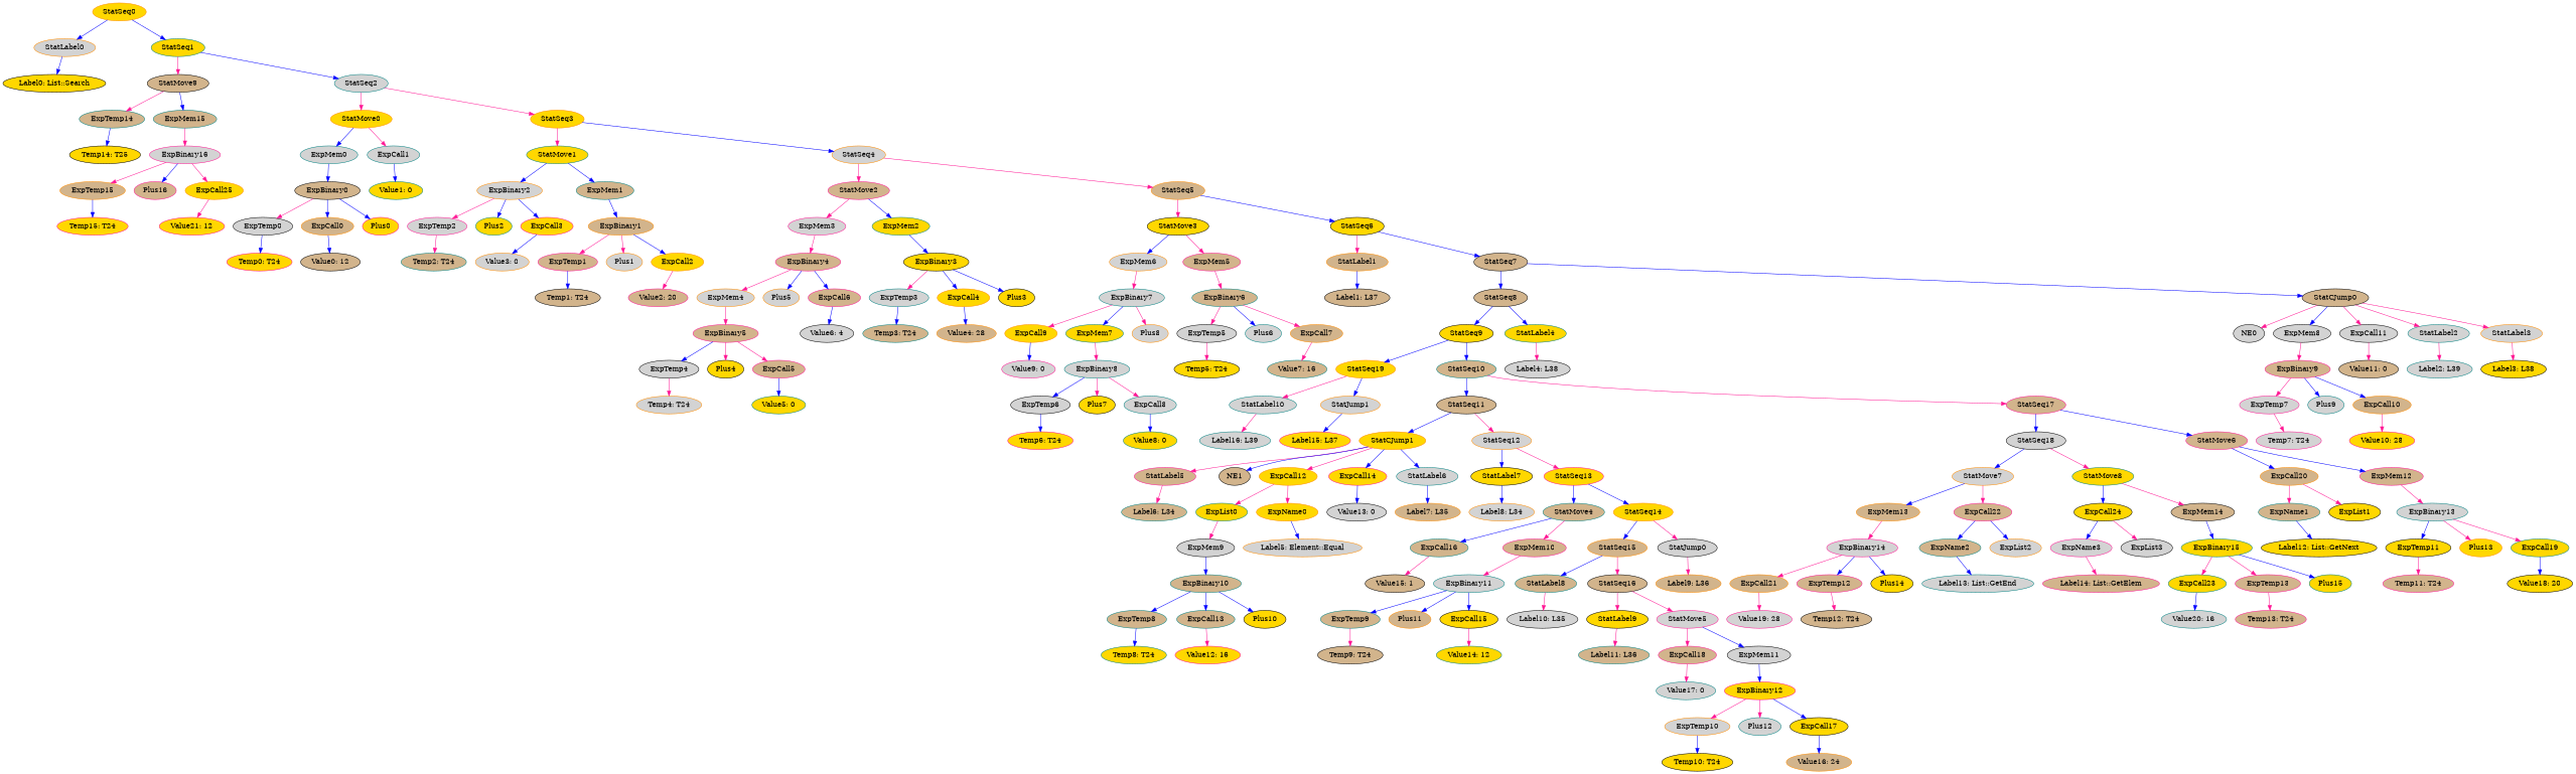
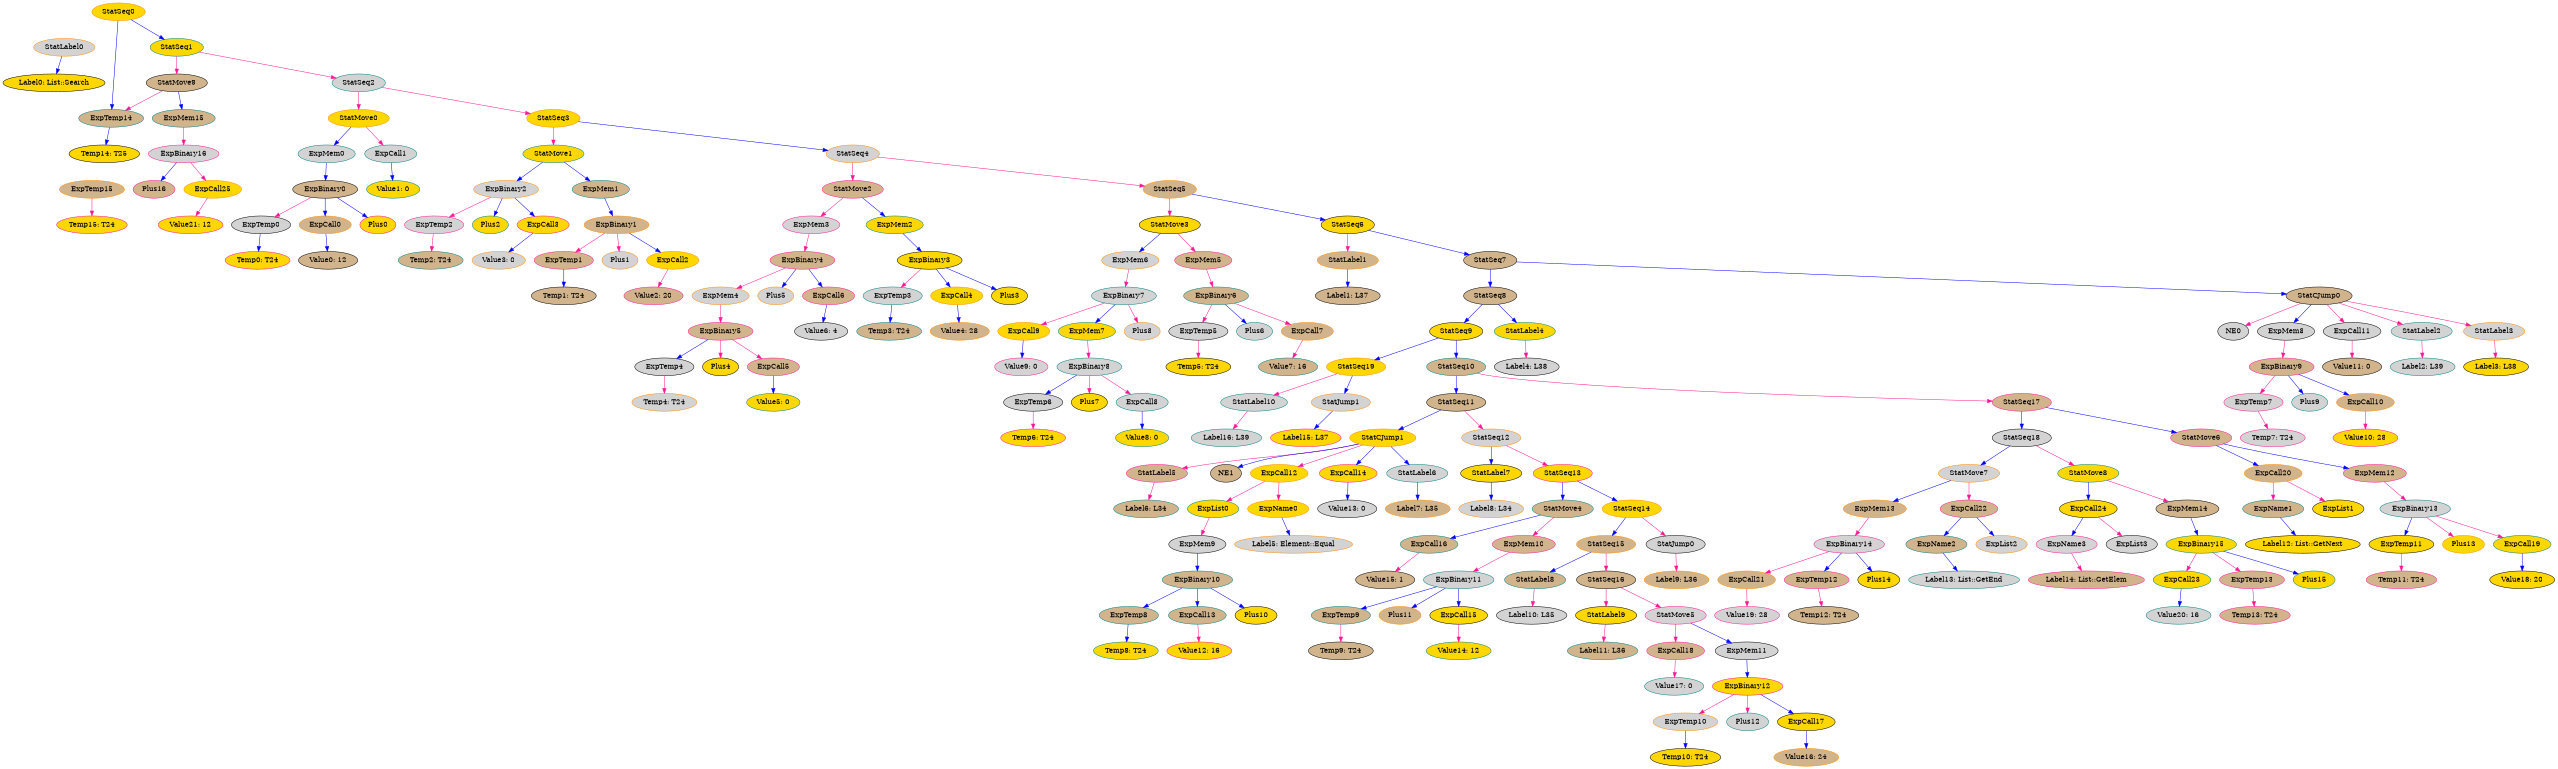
  digraph {
    ordering=out
    node [color=teal fillcolor=tan style=filled]
    edge [color=blue]
    ExpBinary16 [color=deeppink fillcolor=lightgrey]
    ExpTemp15 [color=darkorange]
    Plus16 [color=deeppink]
    ExpCall25 [color=darkorange fillcolor=gold]
    "Temp15: T24" [color=deeppink fillcolor=gold]
    "Value21: 12" [color=deeppink fillcolor=gold]
    StatMove9 [color=black]
    ExpTemp14
    ExpMem15
    "Temp14: T25" [color=black fillcolor=gold]
    StatLabel10 [fillcolor=lightgrey]
    "Label16: L39" [fillcolor=lightgrey]
    StatSeq19 [color=darkorange fillcolor=gold]
    StatJump1 [color=darkorange fillcolor=lightgrey]
    "Label15: L37" [color=deeppink fillcolor=gold]
    StatSeq9 [color=black fillcolor=gold]
    StatSeq10
    StatSeq11 [color=black]
    StatSeq17 [color=deeppink]
    StatCJump1 [color=darkorange fillcolor=gold]
    StatSeq12 [color=darkorange fillcolor=lightgrey]
    StatSeq18 [color=black fillcolor=lightgrey]
    StatMove6 [color=deeppink]
    ExpCall24 [color=black fillcolor=gold]
    ExpName3 [color=deeppink fillcolor=lightgrey]
    ExpList3 [color=black fillcolor=lightgrey]
    "Label14: List::GetElem" [color=deeppink]
    ExpMem14 [color=black]
    ExpBinary15 [fillcolor=gold]
    ExpCall23 [fillcolor=gold]
    ExpTemp13 [color=deeppink]
    Plus15 [fillcolor=gold]
    "Value20: 16" [fillcolor=lightgrey]
    "Temp13: T24" [color=deeppink]
    StatMove7 [color=darkorange fillcolor=lightgrey]
    StatMove8 [fillcolor=gold]
    ExpMem13 [color=darkorange]
    ExpCall22 [color=deeppink]
    ExpBinary14 [color=deeppink fillcolor=lightgrey]
    ExpName2
    ExpList2 [color=darkorange fillcolor=lightgrey]
    "Label13: List::GetEnd" [fillcolor=lightgrey]
    ExpCall21 [color=darkorange]
    ExpTemp12 [color=deeppink]
    Plus14 [color=black fillcolor=gold]
    "Value19: 28" [color=deeppink fillcolor=lightgrey]
    "Temp12: T24" [color=black]
    ExpCall20 [color=darkorange]
    ExpName1
    ExpList1 [color=black fillcolor=gold]
    "Label12: List::GetNext" [color=black fillcolor=gold]
    ExpMem6 [color=darkorange fillcolor=lightgrey]
    ExpBinary7 [fillcolor=lightgrey]
    ExpCall9 [color=darkorange fillcolor=gold]
    ExpMem7 [fillcolor=gold]
    Plus8 [color=darkorange fillcolor=lightgrey]
    "Value9: 0" [color=deeppink fillcolor=lightgrey]
    ExpBinary8 [fillcolor=lightgrey]
    ExpTemp6 [color=black fillcolor=lightgrey]
    "Temp6: T24" [color=deeppink fillcolor=gold]
    ExpMem12 [color=deeppink]
    ExpBinary13 [fillcolor=lightgrey]
    ExpTemp11 [color=black fillcolor=gold]
    Plus13 [color=darkorange fillcolor=gold]
    ExpCall19 [fillcolor=gold]
    Plus7 [color=black fillcolor=gold]
    ExpCall8 [fillcolor=lightgrey]
    "Value8: 0" [fillcolor=gold]
    StatMove3 [color=black fillcolor=gold]
    ExpMem5 [color=deeppink]
    ExpBinary6
    ExpTemp5 [color=black fillcolor=lightgrey]
    Plus6 [fillcolor=lightgrey]
    ExpCall7 [color=darkorange]
    ExpMem3 [color=deeppink fillcolor=lightgrey]
    ExpBinary4 [color=deeppink]
    ExpMem4 [color=darkorange fillcolor=lightgrey]
    Plus5 [color=darkorange fillcolor=lightgrey]
    ExpCall6 [color=deeppink]
    ExpBinary5 [color=deeppink]
    "Value6: 4" [color=black fillcolor=lightgrey]
    StatLabel7 [color=black fillcolor=gold]
    "Label8: L34" [color=darkorange fillcolor=lightgrey]
    ExpTemp4 [color=black fillcolor=lightgrey]
    Plus4 [color=black fillcolor=gold]
    ExpCall5 [color=deeppink]
    "Temp4: T24" [color=darkorange fillcolor=lightgrey]
    "Value5: 0" [fillcolor=gold]
    StatLabel5 [color=deeppink]
    NE1 [color=black]
    ExpCall12 [color=darkorange fillcolor=gold]
    ExpCall14 [color=deeppink fillcolor=gold]
    StatLabel6 [fillcolor=lightgrey]
    StatSeq13 [color=deeppink fillcolor=gold]
    "Label6: L34"
    ExpList0 [fillcolor=gold]
    ExpName0 [color=darkorange fillcolor=gold]
    "Value13: 0" [color=black fillcolor=lightgrey]
    "Label7: L35" [color=darkorange]
    StatMove4
    StatSeq14 [color=darkorange fillcolor=gold]
    StatSeq2 [fillcolor=lightgrey]
    StatMove0 [color=darkorange fillcolor=gold]
    StatSeq3 [color=darkorange fillcolor=gold]
    ExpMem0 [fillcolor=lightgrey]
    ExpCall1 [fillcolor=lightgrey]
    StatMove1 [fillcolor=gold]
    StatSeq4 [color=darkorange fillcolor=lightgrey]
    ExpBinary0 [color=black]
    "Value1: 0" [fillcolor=gold]
    ExpBinary2 [color=darkorange fillcolor=lightgrey]
    ExpMem1
    StatMove2 [color=deeppink]
    StatSeq5 [color=darkorange]
    "Temp5: T24" [color=black fillcolor=gold]
    "Value7: 16"
    ExpTemp0 [color=black fillcolor=lightgrey]
    ExpCall0 [color=darkorange]
    Plus0 [color=deeppink fillcolor=gold]
    "Temp0: T24" [color=deeppink fillcolor=gold]
    "Value0: 12" [color=black]
    ExpCall18 [color=deeppink]
    "Value17: 0" [fillcolor=lightgrey]
    ExpBinary1 [color=darkorange]
    ExpTemp1 [color=deeppink]
    Plus1 [color=darkorange fillcolor=lightgrey]
    ExpCall2 [color=darkorange fillcolor=gold]
    "Temp1: T24" [color=black]
    "Value2: 20" [color=deeppink]
    ExpTemp2 [color=deeppink fillcolor=lightgrey]
    Plus2 [fillcolor=gold]
    ExpCall3 [color=deeppink fillcolor=gold]
    "Temp2: T24"
    "Value3: 0" [color=darkorange fillcolor=lightgrey]
    StatLabel0 [color=darkorange fillcolor=lightgrey]
    "Label0: List::Search" [color=black fillcolor=gold]
    "Temp8: T24" [fillcolor=gold]
    ExpTemp8
    "Value12: 16" [color=deeppink fillcolor=gold]
    ExpCall13
    StatSeq0 [color=darkorange fillcolor=gold]
    StatSeq1 [fillcolor=gold]
    "Temp11: T24" [color=deeppink]
    StatSeq6 [color=black fillcolor=gold]
    StatLabel1 [color=darkorange]
    StatSeq7 [color=black]
    "Label1: L37" [color=black]
    StatSeq8 [color=black]
    StatCJump0 [color=black]
    StatLabel4 [fillcolor=gold]
    NE0 [color=black fillcolor=lightgrey]
    ExpMem8 [color=black fillcolor=lightgrey]
    ExpCall11 [color=black fillcolor=lightgrey]
    StatLabel2 [fillcolor=lightgrey]
    StatLabel3 [color=darkorange fillcolor=lightgrey]
    "Label10: L35" [color=black fillcolor=lightgrey]
    StatLabel8
    ExpTemp3 [fillcolor=lightgrey]
    "Temp3: T24"
    "Label4: L38" [color=black fillcolor=lightgrey]
    ExpMem2 [fillcolor=gold]
    StatSeq15 [color=darkorange]
    StatSeq16 [color=black]
    StatLabel9 [color=black fillcolor=gold]
    StatMove5 [color=deeppink fillcolor=lightgrey]
    "Label11: L36"
    ExpMem11 [color=black fillcolor=lightgrey]
    ExpTemp7 [color=deeppink fillcolor=lightgrey]
    "Temp7: T24" [color=deeppink fillcolor=lightgrey]
    ExpBinary3 [color=black fillcolor=gold]
    ExpCall4 [color=darkorange fillcolor=gold]
    Plus3 [color=black fillcolor=gold]
    "Value4: 28" [color=darkorange]
    StatJump0 [color=black fillcolor=lightgrey]
    "Label9: L36" [color=darkorange]
    ExpBinary11 [fillcolor=lightgrey]
    ExpTemp9
    Plus11 [color=darkorange]
    ExpCall15 [color=black fillcolor=gold]
    "Temp9: T24" [color=black]
    "Value14: 12" [fillcolor=gold]
    ExpMem9 [color=black fillcolor=lightgrey]
    ExpBinary10
    Plus10 [color=black fillcolor=gold]
    ExpCall16
    ExpMem10 [color=deeppink]
    "Value15: 1" [color=black]
    ExpBinary9 [color=deeppink]
    "Value11: 0" [color=black]
    "Label2: L39" [fillcolor=lightgrey]
    "Label3: L38" [color=black fillcolor=gold]
    Plus9 [fillcolor=lightgrey]
    ExpCall10 [color=darkorange]
    "Value10: 28" [color=deeppink fillcolor=gold]
    "Value18: 20" [color=black fillcolor=gold]
    ExpBinary12 [color=deeppink fillcolor=gold]
    ExpTemp10 [color=darkorange fillcolor=lightgrey]
    Plus12 [fillcolor=lightgrey]
    ExpCall17 [color=black fillcolor=gold]
    "Temp10: T24" [color=black fillcolor=gold]
    "Value16: 24" [color=darkorange]
    "Label5: Element::Equal" [color=darkorange fillcolor=lightgrey]
-   ExpBinary16 -> ExpTemp15 [color=deeppink]
    ExpBinary16 -> Plus16
    ExpBinary16 -> ExpCall25 [color=deeppink]
-   ExpTemp15 -> "Temp15: T24"
+   ExpTemp15 -> "Temp15: T24" [color=deeppink]
    ExpCall25 -> "Value21: 12" [color=deeppink]
    StatMove9 -> ExpTemp14 [color=deeppink]
    StatMove9 -> ExpMem15
    ExpTemp14 -> "Temp14: T25"
    ExpMem15 -> ExpBinary16 [color=deeppink]
    StatLabel10 -> "Label16: L39" [color=deeppink]
    StatSeq19 -> StatLabel10 [color=deeppink]
    StatSeq19 -> StatJump1
    StatJump1 -> "Label15: L37"
    StatSeq9 -> StatSeq19
    StatSeq9 -> StatSeq10
    StatSeq10 -> StatSeq11
    StatSeq10 -> StatSeq17 [color=deeppink]
    StatSeq11 -> StatCJump1
    StatSeq11 -> StatSeq12 [color=deeppink]
    StatSeq17 -> StatSeq18
    StatSeq17 -> StatMove6
    StatCJump1 -> StatLabel5 [color=deeppink]
    StatCJump1 -> NE1
    StatCJump1 -> ExpCall12 [color=deeppink]
    StatCJump1 -> ExpCall14
    StatCJump1 -> StatLabel6
    StatSeq12 -> StatLabel7
    StatSeq12 -> StatSeq13 [color=deeppink]
    StatSeq18 -> StatMove7
    StatSeq18 -> StatMove8 [color=deeppink]
    StatMove6 -> ExpCall20
    StatMove6 -> ExpMem12
    ExpCall24 -> ExpName3
    ExpCall24 -> ExpList3 [color=deeppink]
    ExpName3 -> "Label14: List::GetElem" [color=deeppink]
    ExpMem14 -> ExpBinary15
    ExpBinary15 -> ExpCall23 [color=deeppink]
    ExpBinary15 -> ExpTemp13 [color=deeppink]
    ExpBinary15 -> Plus15
    ExpCall23 -> "Value20: 16"
    ExpTemp13 -> "Temp13: T24" [color=deeppink]
    StatMove7 -> ExpMem13
    StatMove7 -> ExpCall22 [color=deeppink]
    StatMove8 -> ExpCall24
    StatMove8 -> ExpMem14 [color=deeppink]
    ExpMem13 -> ExpBinary14 [color=deeppink]
    ExpCall22 -> ExpName2
    ExpCall22 -> ExpList2
    ExpBinary14 -> ExpCall21 [color=deeppink]
    ExpBinary14 -> ExpTemp12
    ExpBinary14 -> Plus14
    ExpName2 -> "Label13: List::GetEnd"
    ExpCall21 -> "Value19: 28" [color=deeppink]
    ExpTemp12 -> "Temp12: T24" [color=deeppink]
    ExpCall20 -> ExpName1 [color=deeppink]
    ExpCall20 -> ExpList1 [color=deeppink]
    ExpName1 -> "Label12: List::GetNext"
    ExpMem6 -> ExpBinary7 [color=deeppink]
    ExpBinary7 -> ExpCall9 [color=deeppink]
    ExpBinary7 -> ExpMem7
    ExpBinary7 -> Plus8 [color=deeppink]
    ExpCall9 -> "Value9: 0"
    ExpMem7 -> ExpBinary8 [color=deeppink]
    ExpBinary8 -> ExpTemp6
    ExpBinary8 -> Plus7 [color=deeppink]
    ExpBinary8 -> ExpCall8 [color=deeppink]
-   ExpTemp6 -> "Temp6: T24"
+   ExpTemp6 -> "Temp6: T24" [color=deeppink]
    ExpMem12 -> ExpBinary13 [color=deeppink]
    ExpBinary13 -> ExpTemp11
    ExpBinary13 -> Plus13 [color=deeppink]
    ExpBinary13 -> ExpCall19 [color=deeppink]
    ExpTemp11 -> "Temp11: T24" [color=deeppink]
    ExpCall19 -> "Value18: 20"
    ExpCall8 -> "Value8: 0"
    StatMove3 -> ExpMem6
    StatMove3 -> ExpMem5 [color=deeppink]
    ExpMem5 -> ExpBinary6 [color=deeppink]
    ExpBinary6 -> ExpTemp5 [color=deeppink]
    ExpBinary6 -> Plus6
    ExpBinary6 -> ExpCall7 [color=deeppink]
    ExpTemp5 -> "Temp5: T24" [color=deeppink]
    ExpCall7 -> "Value7: 16" [color=deeppink]
    ExpMem3 -> ExpBinary4 [color=deeppink]
    ExpBinary4 -> ExpMem4 [color=deeppink]
    ExpBinary4 -> Plus5
    ExpBinary4 -> ExpCall6
    ExpMem4 -> ExpBinary5 [color=deeppink]
    ExpCall6 -> "Value6: 4"
    ExpBinary5 -> ExpTemp4
    ExpBinary5 -> Plus4 [color=deeppink]
    ExpBinary5 -> ExpCall5 [color=deeppink]
    StatLabel7 -> "Label8: L34"
    ExpTemp4 -> "Temp4: T24" [color=deeppink]
    ExpCall5 -> "Value5: 0"
    StatLabel5 -> "Label6: L34" [color=deeppink]
    ExpCall12 -> ExpList0 [color=deeppink]
    ExpCall12 -> ExpName0 [color=deeppink]
    ExpCall14 -> "Value13: 0"
    StatLabel6 -> "Label7: L35"
    StatSeq13 -> StatMove4
    StatSeq13 -> StatSeq14
    ExpList0 -> ExpMem9 [color=deeppink]
    ExpName0 -> "Label5: Element::Equal"
    StatMove4 -> ExpCall16
    StatMove4 -> ExpMem10 [color=deeppink]
    StatSeq14 -> StatSeq15
    StatSeq14 -> StatJump0 [color=deeppink]
    StatSeq2 -> StatMove0 [color=deeppink]
    StatSeq2 -> StatSeq3 [color=deeppink]
    StatMove0 -> ExpMem0
    StatMove0 -> ExpCall1 [color=deeppink]
    StatSeq3 -> StatMove1 [color=deeppink]
    StatSeq3 -> StatSeq4
    ExpMem0 -> ExpBinary0
    ExpCall1 -> "Value1: 0"
    StatMove1 -> ExpBinary2
    StatMove1 -> ExpMem1
    StatSeq4 -> StatMove2 [color=deeppink]
    StatSeq4 -> StatSeq5 [color=deeppink]
    ExpBinary0 -> ExpTemp0 [color=deeppink]
    ExpBinary0 -> ExpCall0
    ExpBinary0 -> Plus0
    ExpBinary2 -> ExpTemp2 [color=deeppink]
    ExpBinary2 -> Plus2
    ExpBinary2 -> ExpCall3
    ExpMem1 -> ExpBinary1
    StatMove2 -> ExpMem3 [color=deeppink]
    StatMove2 -> ExpMem2
    StatSeq5 -> StatMove3 [color=deeppink]
    StatSeq5 -> StatSeq6
    ExpTemp0 -> "Temp0: T24"
    ExpCall0 -> "Value0: 12"
    ExpCall18 -> "Value17: 0" [color=deeppink]
    ExpBinary1 -> ExpTemp1 [color=deeppink]
    ExpBinary1 -> Plus1 [color=deeppink]
    ExpBinary1 -> ExpCall2
    ExpTemp1 -> "Temp1: T24"
    ExpCall2 -> "Value2: 20" [color=deeppink]
    ExpTemp2 -> "Temp2: T24" [color=deeppink]
    ExpCall3 -> "Value3: 0"
    StatLabel0 -> "Label0: List::Search"
    ExpTemp8 -> "Temp8: T24"
    ExpCall13 -> "Value12: 16" [color=deeppink]
-   StatSeq0 -> StatLabel0
+   StatSeq0 -> ExpTemp14
    StatSeq0 -> StatSeq1
    StatSeq1 -> StatMove9 [color=deeppink]
-   StatSeq1 -> StatSeq2
+   StatSeq1 -> StatSeq2 [color=deeppink]
    StatSeq6 -> StatLabel1 [color=deeppink]
    StatSeq6 -> StatSeq7
    StatLabel1 -> "Label1: L37"
    StatSeq7 -> StatSeq8
    StatSeq7 -> StatCJump0
    StatSeq8 -> StatSeq9
    StatSeq8 -> StatLabel4
    StatCJump0 -> NE0 [color=deeppink]
    StatCJump0 -> ExpMem8
    StatCJump0 -> ExpCall11 [color=deeppink]
    StatCJump0 -> StatLabel2 [color=deeppink]
    StatCJump0 -> StatLabel3 [color=deeppink]
    StatLabel4 -> "Label4: L38" [color=deeppink]
    ExpMem8 -> ExpBinary9 [color=deeppink]
    ExpCall11 -> "Value11: 0" [color=deeppink]
    StatLabel2 -> "Label2: L39" [color=deeppink]
    StatLabel3 -> "Label3: L38" [color=deeppink]
    StatLabel8 -> "Label10: L35" [color=deeppink]
    ExpTemp3 -> "Temp3: T24"
    ExpMem2 -> ExpBinary3
    StatSeq15 -> StatLabel8
    StatSeq15 -> StatSeq16 [color=deeppink]
    StatSeq16 -> StatLabel9 [color=deeppink]
    StatSeq16 -> StatMove5 [color=deeppink]
    StatLabel9 -> "Label11: L36" [color=deeppink]
    StatMove5 -> ExpCall18 [color=deeppink]
    StatMove5 -> ExpMem11
    ExpMem11 -> ExpBinary12
    ExpTemp7 -> "Temp7: T24" [color=deeppink]
    ExpBinary3 -> ExpTemp3 [color=deeppink]
    ExpBinary3 -> ExpCall4
    ExpBinary3 -> Plus3
    ExpCall4 -> "Value4: 28"
    StatJump0 -> "Label9: L36" [color=deeppink]
    ExpBinary11 -> ExpTemp9
    ExpBinary11 -> Plus11
    ExpBinary11 -> ExpCall15
    ExpTemp9 -> "Temp9: T24" [color=deeppink]
    ExpCall15 -> "Value14: 12" [color=deeppink]
    ExpMem9 -> ExpBinary10
    ExpBinary10 -> ExpTemp8
    ExpBinary10 -> ExpCall13
    ExpBinary10 -> Plus10
    ExpCall16 -> "Value15: 1" [color=deeppink]
    ExpMem10 -> ExpBinary11 [color=deeppink]
    ExpBinary9 -> ExpTemp7 [color=deeppink]
    ExpBinary9 -> Plus9
    ExpBinary9 -> ExpCall10
    ExpCall10 -> "Value10: 28" [color=deeppink]
    ExpBinary12 -> ExpTemp10 [color=deeppink]
    ExpBinary12 -> Plus12 [color=deeppink]
    ExpBinary12 -> ExpCall17
    ExpTemp10 -> "Temp10: T24"
    ExpCall17 -> "Value16: 24"
  }
